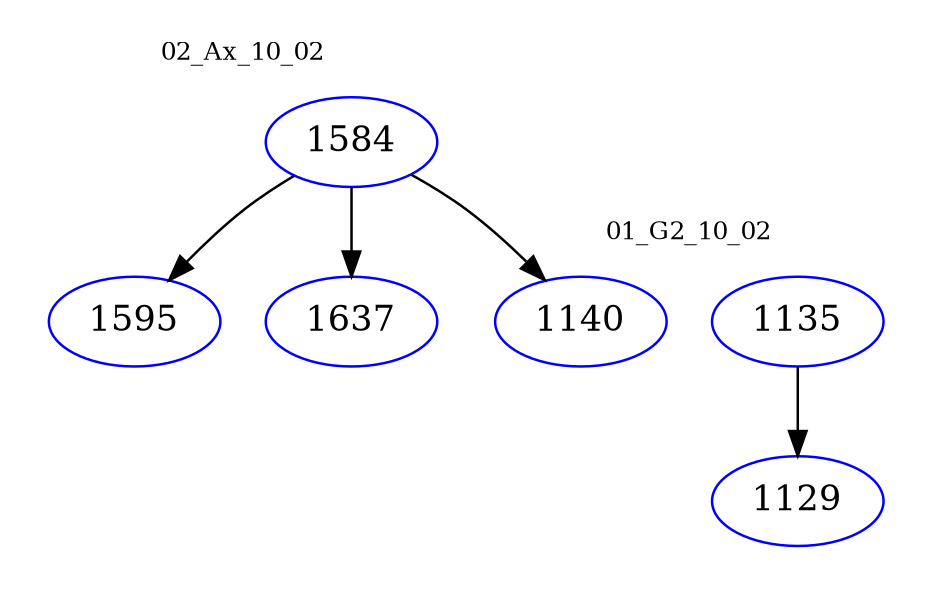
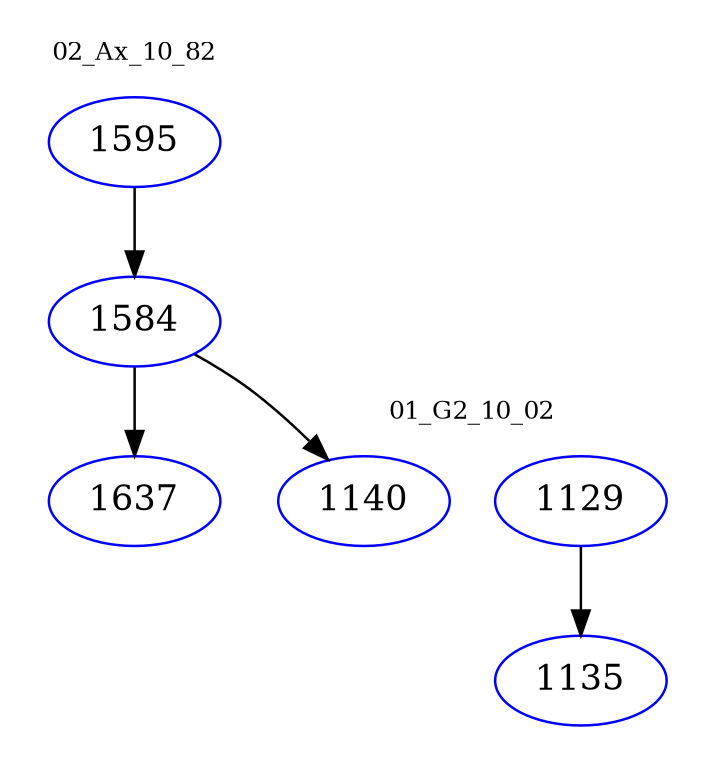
  digraph {
    node [color=blue]
    edge [color=black]
    n1 [label=1584]
    n2 [label=1595]
    n3 [label=1637]
    n4 [label=1129]
    n5 [label=1135]
    n6 [label=1140]
    subgraph cluster_1 {
      color=white
      fontsize=10
-     label="02_Ax_10_02"
+     label="02_Ax_10_82"
      n1
      n2
      n3
    }
    subgraph cluster_2 {
      color=white
      fontsize=10
      label="01_G2_10_02"
      n4
      n5
      n6
    }
-   n1 -> n2
+   n2 -> n1
    n1 -> n3
    n1 -> n6
-   n5 -> n4
+   n4 -> n5
  }
